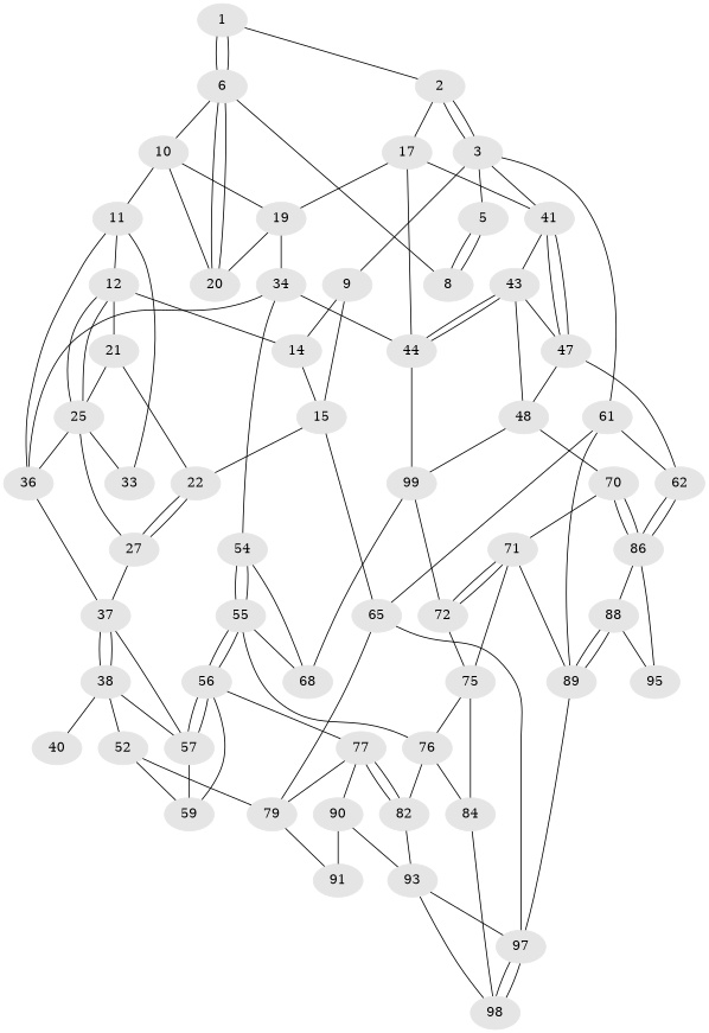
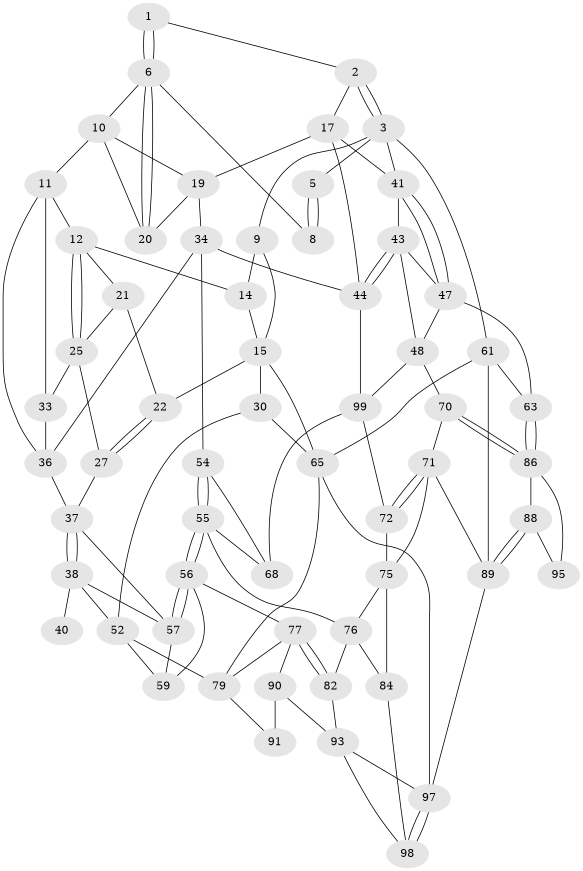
  graph {
    node [color=gray90 style=filled]
    1
    2
    6 [super="+7"]
    3 [super="+4"]
    17 [super="+18"]
    8
    10 [super="+23"]
    20
    5
    9
    41 [super="+42"]
    61 [super="+62"]
    19 [super="+24"]
    44 [super="+45"]
    14
    15 [super="+16"]
    43 [super="+46"]
    47 [super="+64"]
    65 [super="+66"]
-   63 [label=62]
+   63
    89 [super="+96"]
    11 [super="+32"]
    22
+   30 [super="+53"]
    12 [super="+13"]
    33
    36 [super="+51"]
    34 [super="+35"]
    21
    25 [super="+26"]
    37 [super="+50"]
    27 [super="+31"]
    52 [super="+60"]
    79 [super="+80"]
    97 [super="+101"]
    n36 [label=99 super="+67"]
    54
    38 [super="+39"]
    57 [super="+58"]
    59
    68
    55 [super="+74"]
    40
    48 [super="+69"]
    70
    72
    86 [super="+87"]
    71 [super="+85"]
    75 [super="+83"]
    91
    56 [super="+73"]
    76 [super="+81"]
    77 [super="+78"]
    84
    82 [super="+92"]
    90 [super="+94"]
    95
    88
    98 [super="+99"]
    93 [super="+100"]
    1 -- 2
    1 -- 6
    1 -- 6
    2 -- 3
    2 -- 3
    2 -- 17
    6 -- 8
    6 -- 10
    6 -- 20
    6 -- 20
    3 -- 5
    3 -- 9
    3 -- 41
    3 -- 61
    17 -- 41
    17 -- 19
    17 -- 44
    10 -- 20
    10 -- 19
    10 -- 11
    5 -- 8
    5 -- 8
    9 -- 14
    9 -- 15
    41 -- 43
    41 -- 47
    41 -- 47
    61 -- 65
    61 -- 63
    61 -- 89
    19 -- 20
    19 -- 34
    44 -- n36
    14 -- 15
    15 -- 65
    15 -- 22
+   15 -- 30
    43 -- 44
    43 -- 44
    43 -- 47
    43 -- 48
    47 -- 63
    47 -- 48
    65 -- 79
    65 -- 97
    63 -- 86
    63 -- 86
    89 -- 97
    11 -- 12
    11 -- 33
    11 -- 36
    22 -- 27
    22 -- 27
+   30 -- 65
+   30 -- 52
    12 -- 14
    12 -- 21
    12 -- 25
    12 -- 25
-   25 -- 36
+   33 -- 36
    36 -- 37
    34 -- 44
    34 -- 36
    34 -- 54
    21 -- 22
    21 -- 25
    25 -- 33
    25 -- 27
    37 -- 38
    37 -- 38
    37 -- 57
    27 -- 37
    52 -- 79
    52 -- 59
    79 -- 91
    97 -- 98
    97 -- 98
    n36 -- 68
    n36 -- 72
    54 -- 68
    54 -- 55
    54 -- 55
    38 -- 52
    38 -- 57
    38 -- 40
    57 -- 59
    55 -- 68
    55 -- 56
    55 -- 56
    55 -- 76
    48 -- n36
    48 -- 70
    70 -- 86
    70 -- 86
    70 -- 71
    72 -- 75
    86 -- 95
    86 -- 88
    71 -- 89
    71 -- 72
    71 -- 72
    71 -- 75
    75 -- 76
    75 -- 84
    56 -- 57
    56 -- 57
    56 -- 59
    56 -- 77
    76 -- 84
    76 -- 82
    77 -- 79
    77 -- 82
    77 -- 82
    77 -- 90
    84 -- 98
    82 -- 93
    90 -- 91 [weight=2]
    90 -- 93
    88 -- 89
    88 -- 89
    88 -- 95
    93 -- 97
    93 -- 98
  }
